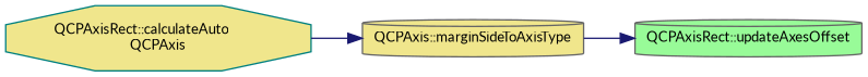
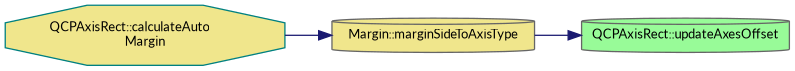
  digraph {
    fontname=Lato
    rankdir=LR
    node [color=gray40 fillcolor=khaki fontname=Lato fontsize=10 shape=cylinder style=filled]
    edge [color=midnightblue fontname=Lato fontsize=10 labelfontname=Helvetica labelfontsize=10 style=solid]
-   n1 [color=teal fontcolor=black height=0.2 label="QCPAxisRect::calculateAuto\lQCPAxis" shape=octagon width=0.4]
-   n2 [height=0.2 label="QCPAxis::marginSideToAxisType" width=0.4]
+   n1 [color=teal fontcolor=black height=0.2 label="QCPAxisRect::calculateAuto\lMargin" shape=octagon width=0.4]
+   n2 [height=0.2 label="Margin::marginSideToAxisType" width=0.4]
    n3 [fillcolor=palegreen height=0.2 label="QCPAxisRect::updateAxesOffset" width=0.4]
    n1 -> n2
    n2 -> n3
  }
